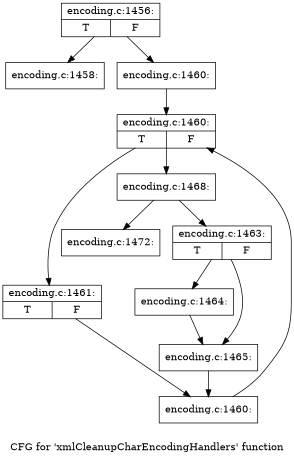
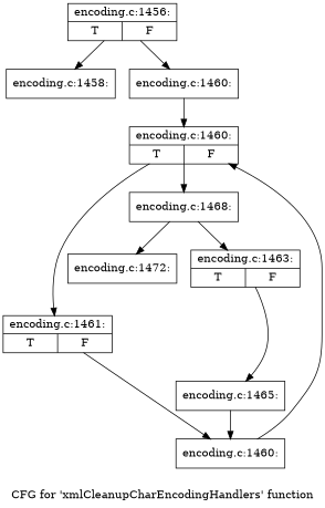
  digraph {
    label="CFG for 'xmlCleanupCharEncodingHandlers' function"
    node [shape=record]
    n1 [label="{encoding.c:1456:|{<s0>T|<s1>F}}"]
    n2 [label="{encoding.c:1458:}"]
    n3 [label="{encoding.c:1460:}"]
    n4 [label="{encoding.c:1460:|{<s0>T|<s1>F}}"]
    n5 [label="{encoding.c:1472:}"]
    n6 [label="{encoding.c:1461:|{<s0>T|<s1>F}}"]
    n7 [label="{encoding.c:1468:}"]
    n8 [label="{encoding.c:1460:}"]
    n9 [label="{encoding.c:1463:|{<s0>T|<s1>F}}"]
-   n10 [label="{encoding.c:1464:}"]
    n11 [label="{encoding.c:1465:}"]
    n1 -> n2
    n1 -> n3
    n3 -> n4
    n4 -> n6
    n4 -> n7
    n6 -> n8
    n7 -> n5
    n7 -> n9
    n8 -> n4
-   n9 -> n10
    n9 -> n11
-   n10 -> n11
    n11 -> n8
  }
